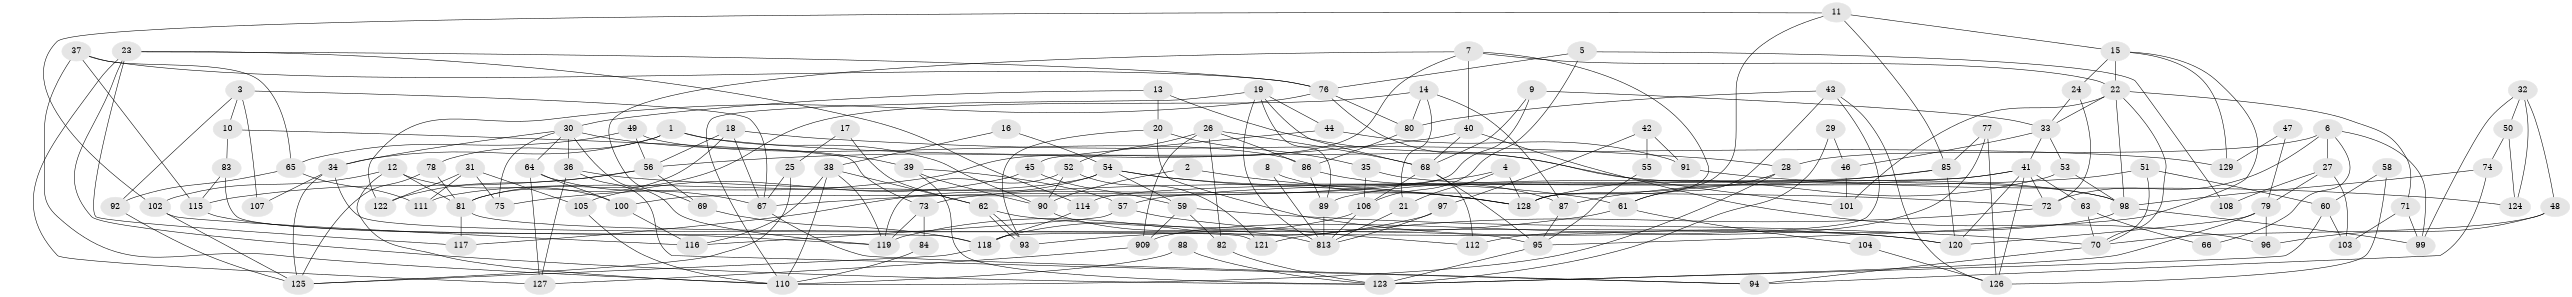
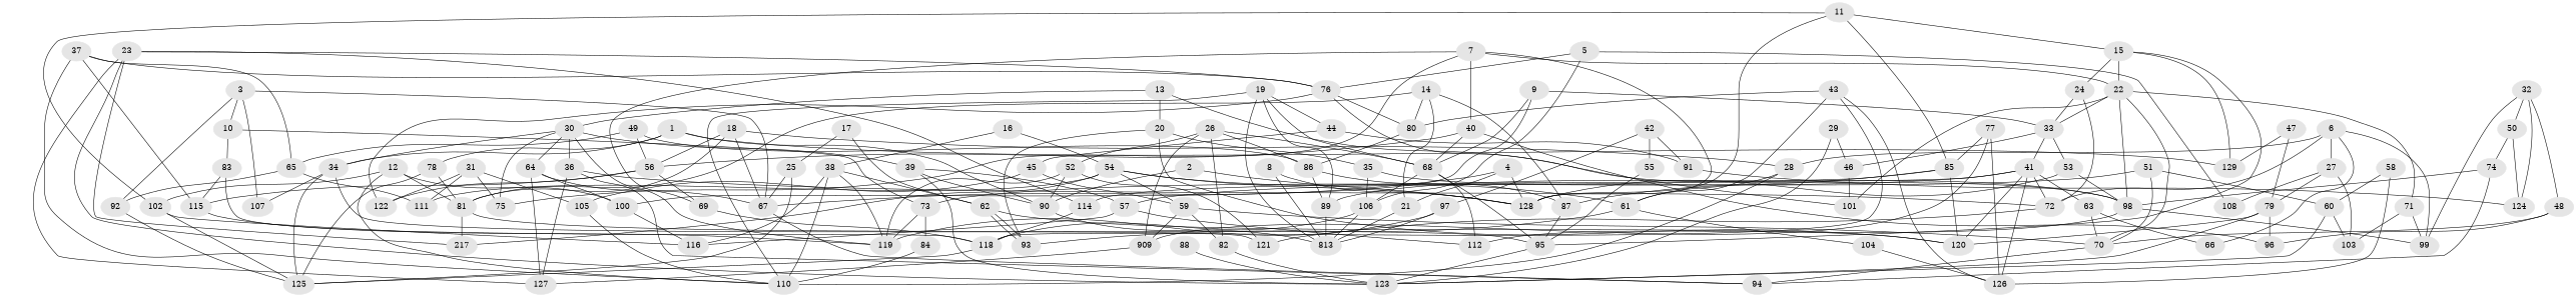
  graph {
    node [color=gray90 style=filled]
    1
    34
    78
    90
    129
    107
    125
    121
    81
    n10 [label=813]
    2
    128
    3
    10
    67
    92
    73
    83
    94
    4
    21
    5
    76
    106
    108
    80
    101
    122
    118
    6
    27
    28
    66
    72
    99
    79
    103
    110
    61
    7
    22
    40
    69
    75
    33
    98
    70
    71
    68
    56
    96
    8
    9
    100
    46
    41
    53
    95
    112
    116
    119
    84
    115
    11
    15
    85
    102
    24
    87
    89
    120
    12
-   117
+   117 [label=217]
    13
    20
    30
    35
    93
    36
    39
    64
    14
    86
    123
    16
    38
    54
    62
    111
    59
    17
    25
    18
    19
    44
    91
    45
    23
    114
    127
    26
    52
    82
    n104 [label=909]
    104
    29
    57
    31
    105
    32
    48
    50
    124
    74
    63
    126
    37
    65
    42
    55
    97
    43
    47
    49
    51
    60
    58
    77
    88
    1 -- 34
    1 -- 78
    1 -- 90
    1 -- 129
    34 -- 107
    34 -- 125
    34 -- 121
    78 -- 125
    78 -- 81
    90 -- n10
    81 -- 95
    81 -- 117
    2 -- 90
    2 -- 128
    3 -- 107
    3 -- 10
    3 -- 67
    3 -- 92
    10 -- 73
    10 -- 83
    67 -- 94
    92 -- 125
    73 -- 119
    73 -- 84
    83 -- 118
    83 -- 115
    4 -- 128
    4 -- 67
    4 -- 21
    21 -- n10
    5 -- 76
    5 -- 106
    5 -- 108
    76 -- 80
    76 -- 101
    76 -- 122
    106 -- n10
    106 -- 118
    80 -- 86
    118 -- 125
    6 -- 27
    6 -- 28
    6 -- 66
    6 -- 72
    6 -- 99
    27 -- 108
    27 -- 79
    27 -- 103
    28 -- 110
    28 -- 61
    72 -- 121
    79 -- 96
    79 -- 120
    79 -- 123
    61 -- 93
    61 -- 104
    7 -- 128
    7 -- 22
    7 -- 40
    7 -- 69
    7 -- 75
    22 -- 101
    22 -- 33
    22 -- 98
    22 -- 70
    22 -- 71
    40 -- 68
    40 -- 56
    40 -- 96
    69 -- 118
    33 -- 46
    33 -- 41
    33 -- 53
    98 -- 99
    98 -- 112
    70 -- 94
    71 -- 99
    71 -- 103
    68 -- 106
    68 -- 95
    68 -- 112
    56 -- 122
    56 -- 69
    56 -- 115
    8 -- n10
    8 -- 128
    9 -- 33
    9 -- 68
    9 -- 100
    100 -- 116
    46 -- 101
    41 -- 73
    41 -- 72
    41 -- 120
    41 -- 114
    41 -- 63
    41 -- 126
    53 -- 128
    53 -- 98
    95 -- 123
    84 -- 110
    115 -- 119
    11 -- 128
    11 -- 15
    11 -- 85
    11 -- 102
    15 -- 129
    15 -- 22
    15 -- 95
    15 -- 24
    85 -- 87
    85 -- 89
    85 -- 120
    102 -- 125
    102 -- 116
    24 -- 72
    24 -- 33
    87 -- 95
    89 -- n10
    12 -- 81
    12 -- 110
    12 -- 100
    12 -- 102
    13 -- 98
    13 -- 20
    13 -- 30
    20 -- 120
    20 -- 35
    20 -- 93
    30 -- 34
    30 -- 75
    30 -- 119
    30 -- 36
    30 -- 39
    30 -- 64
    35 -- 106
    35 -- 98
    36 -- 94
    36 -- 72
    36 -- 127
    39 -- 90
    39 -- 123
    39 -- 57
    64 -- 67
    64 -- 100
    64 -- 127
    14 -- 81
    14 -- 21
    14 -- 80
    14 -- 87
    86 -- 87
    86 -- 89
    16 -- 38
    16 -- 54
    38 -- 110
    38 -- 116
    38 -- 119
    38 -- 62
    54 -- 128
    54 -- 61
    54 -- 117
    54 -- 111
    54 -- 59
    62 -- 120
    62 -- 93
    62 -- 93
    59 -- 70
    59 -- 82
    59 -- n104
    17 -- 62
    17 -- 25
    25 -- 125
    25 -- 67
    18 -- 81
    18 -- 67
    18 -- 28
    18 -- 56
    19 -- n10
    19 -- 110
    19 -- 68
    19 -- 89
    19 -- 44
    44 -- 91
    44 -- 45
    91 -- 124
    45 -- 59
    45 -- 105
    23 -- 76
    23 -- 117
    23 -- 123
    23 -- 114
    23 -- 127
    114 -- 118
    26 -- 68
    26 -- 86
    26 -- 52
    26 -- 82
    26 -- n104
    52 -- 90
    52 -- 121
    52 -- 119
    82 -- 123
    n104 -- 127
    104 -- 126
    29 -- 46
    29 -- 123
    57 -- 112
    57 -- 116
    31 -- 122
    31 -- 75
    31 -- 111
    31 -- 105
    105 -- 110
    32 -- 99
    32 -- 48
    32 -- 50
    32 -- 124
    48 -- 70
    48 -- 96
    50 -- 124
    50 -- 74
    74 -- 94
    74 -- 98
    63 -- 66
    63 -- 70
    37 -- 76
    37 -- 110
    37 -- 115
    37 -- 65
    65 -- 92
    65 -- 111
    42 -- 91
    42 -- 55
    42 -- 97
    55 -- 95
    97 -- n10
    97 -- 119
    43 -- 80
    43 -- 118
    43 -- 61
    43 -- 126
    47 -- 129
    47 -- 79
    49 -- 56
    49 -- 86
    49 -- 65
    51 -- 70
    51 -- 57
    51 -- 60
    60 -- 103
    60 -- 123
    58 -- 126
    58 -- 60
    77 -- 85
    77 -- n104
    77 -- 126
-   88 -- 110
    88 -- 123
  }
